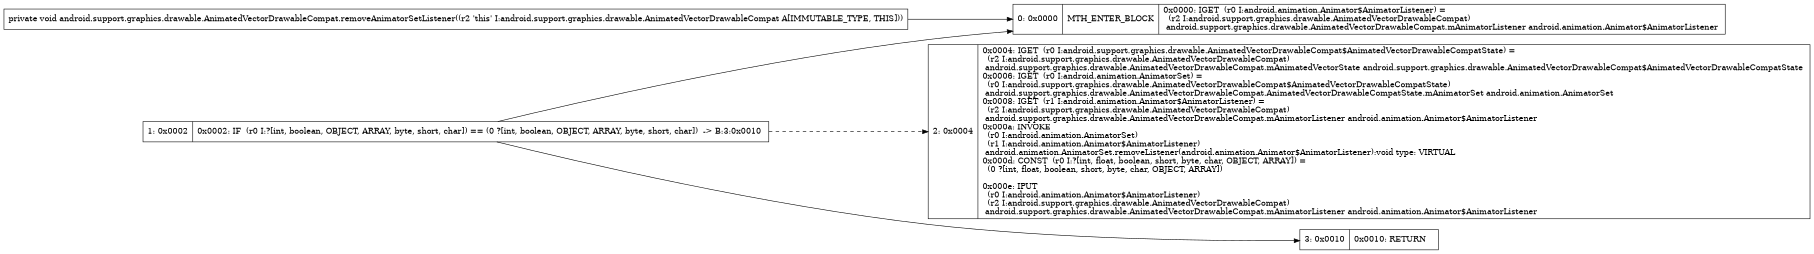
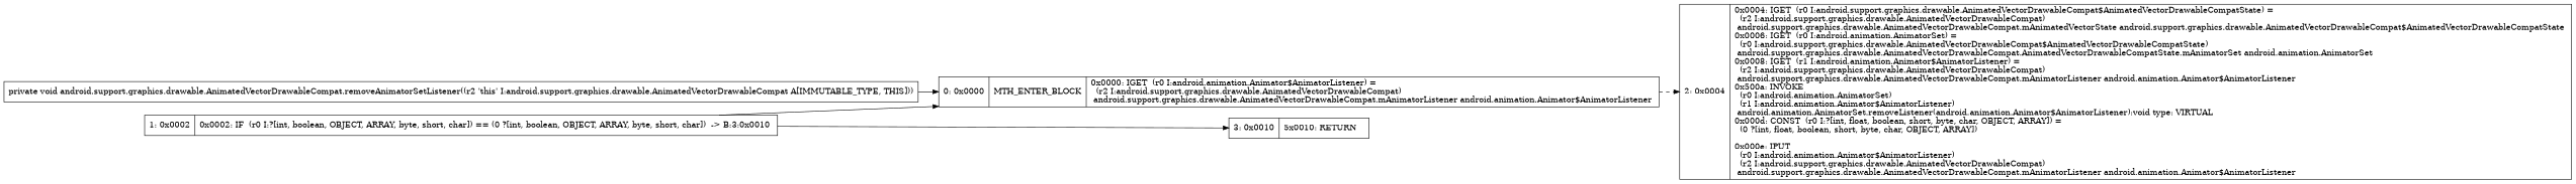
  digraph {
    rankdir=LR
    node [shape=record]
    n1 [label="{0\:\ 0x0000|MTH_ENTER_BLOCK\l|0x0000: IGET  (r0 I:android.animation.Animator$AnimatorListener) = \l  (r2 I:android.support.graphics.drawable.AnimatedVectorDrawableCompat)\l android.support.graphics.drawable.AnimatedVectorDrawableCompat.mAnimatorListener android.animation.Animator$AnimatorListener \l}"]
    n2 [label="{1\:\ 0x0002|0x0002: IF  (r0 I:?[int, boolean, OBJECT, ARRAY, byte, short, char]) == (0 ?[int, boolean, OBJECT, ARRAY, byte, short, char])  \-\> B:3:0x0010 \l}"]
-   n3 [label="{2\:\ 0x0004|0x0004: IGET  (r0 I:android.support.graphics.drawable.AnimatedVectorDrawableCompat$AnimatedVectorDrawableCompatState) = \l  (r2 I:android.support.graphics.drawable.AnimatedVectorDrawableCompat)\l android.support.graphics.drawable.AnimatedVectorDrawableCompat.mAnimatedVectorState android.support.graphics.drawable.AnimatedVectorDrawableCompat$AnimatedVectorDrawableCompatState \l0x0006: IGET  (r0 I:android.animation.AnimatorSet) = \l  (r0 I:android.support.graphics.drawable.AnimatedVectorDrawableCompat$AnimatedVectorDrawableCompatState)\l android.support.graphics.drawable.AnimatedVectorDrawableCompat.AnimatedVectorDrawableCompatState.mAnimatorSet android.animation.AnimatorSet \l0x0008: IGET  (r1 I:android.animation.Animator$AnimatorListener) = \l  (r2 I:android.support.graphics.drawable.AnimatedVectorDrawableCompat)\l android.support.graphics.drawable.AnimatedVectorDrawableCompat.mAnimatorListener android.animation.Animator$AnimatorListener \l0x000a: INVOKE  \l  (r0 I:android.animation.AnimatorSet)\l  (r1 I:android.animation.Animator$AnimatorListener)\l android.animation.AnimatorSet.removeListener(android.animation.Animator$AnimatorListener):void type: VIRTUAL \l0x000d: CONST  (r0 I:?[int, float, boolean, short, byte, char, OBJECT, ARRAY]) = \l  (0 ?[int, float, boolean, short, byte, char, OBJECT, ARRAY])\l \l0x000e: IPUT  \l  (r0 I:android.animation.Animator$AnimatorListener)\l  (r2 I:android.support.graphics.drawable.AnimatedVectorDrawableCompat)\l android.support.graphics.drawable.AnimatedVectorDrawableCompat.mAnimatorListener android.animation.Animator$AnimatorListener \l}"]
-   n4 [label="{3\:\ 0x0010|0x0010: RETURN   \l}"]
+   n3 [label="{2\:\ 0x0004|0x0004: IGET  (r0 I:android.support.graphics.drawable.AnimatedVectorDrawableCompat$AnimatedVectorDrawableCompatState) = \l  (r2 I:android.support.graphics.drawable.AnimatedVectorDrawableCompat)\l android.support.graphics.drawable.AnimatedVectorDrawableCompat.mAnimatedVectorState android.support.graphics.drawable.AnimatedVectorDrawableCompat$AnimatedVectorDrawableCompatState \l0x0006: IGET  (r0 I:android.animation.AnimatorSet) = \l  (r0 I:android.support.graphics.drawable.AnimatedVectorDrawableCompat$AnimatedVectorDrawableCompatState)\l android.support.graphics.drawable.AnimatedVectorDrawableCompat.AnimatedVectorDrawableCompatState.mAnimatorSet android.animation.AnimatorSet \l0x0008: IGET  (r1 I:android.animation.Animator$AnimatorListener) = \l  (r2 I:android.support.graphics.drawable.AnimatedVectorDrawableCompat)\l android.support.graphics.drawable.AnimatedVectorDrawableCompat.mAnimatorListener android.animation.Animator$AnimatorListener \l0x500a: INVOKE  \l  (r0 I:android.animation.AnimatorSet)\l  (r1 I:android.animation.Animator$AnimatorListener)\l android.animation.AnimatorSet.removeListener(android.animation.Animator$AnimatorListener):void type: VIRTUAL \l0x000d: CONST  (r0 I:?[int, float, boolean, short, byte, char, OBJECT, ARRAY]) = \l  (0 ?[int, float, boolean, short, byte, char, OBJECT, ARRAY])\l \l0x000e: IPUT  \l  (r0 I:android.animation.Animator$AnimatorListener)\l  (r2 I:android.support.graphics.drawable.AnimatedVectorDrawableCompat)\l android.support.graphics.drawable.AnimatedVectorDrawableCompat.mAnimatorListener android.animation.Animator$AnimatorListener \l}"]
+   n4 [label="{3\:\ 0x0010|5x0010: RETURN   \l}"]
    n5 [label="{private void android.support.graphics.drawable.AnimatedVectorDrawableCompat.removeAnimatorSetListener((r2 'this' I:android.support.graphics.drawable.AnimatedVectorDrawableCompat A[IMMUTABLE_TYPE, THIS])) }"]
    n2 -> n1
-   n2 -> n3 [style=dashed]
+   n1 -> n3 [style=dashed]
    n2 -> n4
    n5 -> n1
  }
